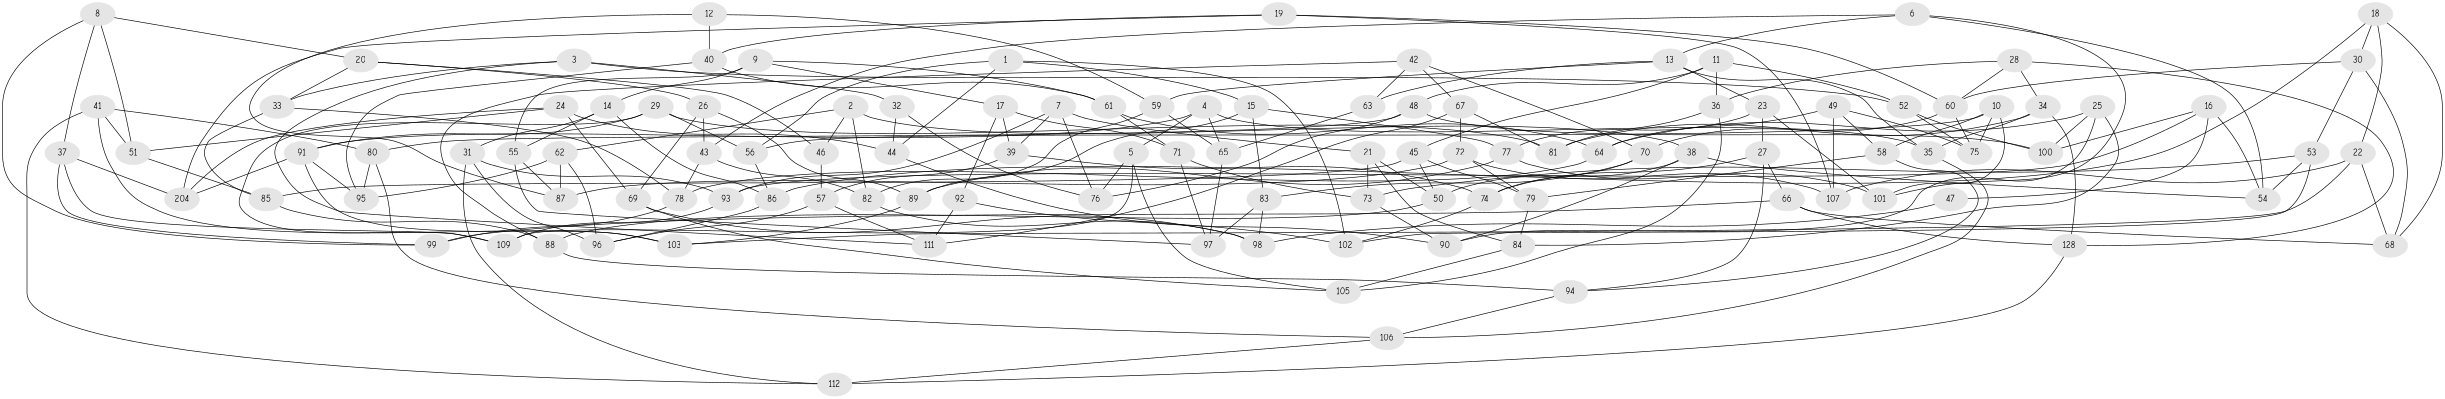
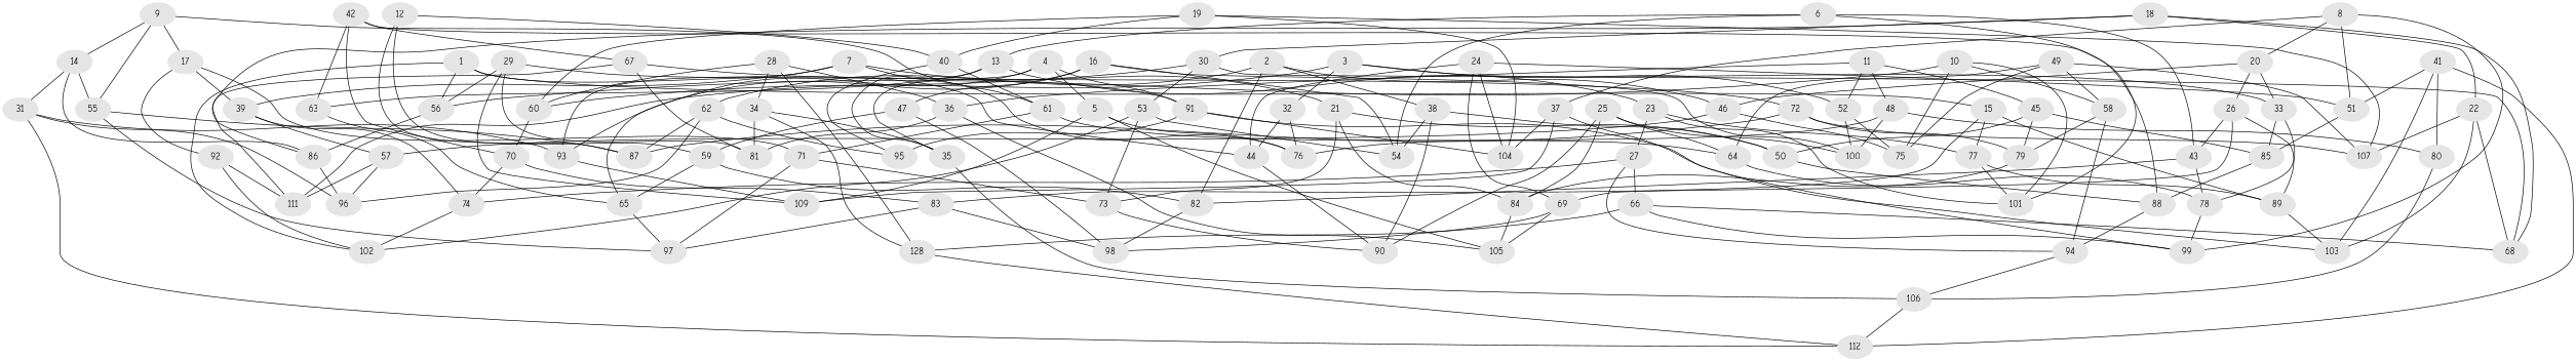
  graph {
    fontname="Comic Neue"
    node [color=gray90 fontname="Comic Neue" style=filled]
    edge [fontname="Comic Neue"]
    1
    15
    44
    56
    102
    77
    83
    89
    90
    86
    2
    38
    46
    62
    82
    54
    50
    75
    57
    87
    96
    95
    98
    3
    32
    33
    52
    111
    76
    78
    85
    100
    4
    5
    35
    65
    91
    105
    109
    12
    40
    59
    106
    97
    6
    13
    43
    101
    23
    63
    7
    21
    39
    93
    73
    84
    74
    8
    20
    37
    51
    99
    26
-   104 [label=204]
+   104
    9
    14
    17
    55
    61
    31
    71
    92
    64
    10
    58
    94
    79
    11
    36
    45
    48
    81
    80
    27
    n85 [label=112]
    103
    16
    47
    18
    22
    30
    68
    107
    60
    53
    19
    70
    69
    88
    66
    24
    25
    n103 [label=128]
    28
    34
    29
    41
    42
    67
    72
    49
    1 -- 15
    1 -- 44
    1 -- 56
    1 -- 102
    15 -- 77
    15 -- 83
    15 -- 89
    44 -- 90
    56 -- 86
    77 -- 89
    77 -- 101
    83 -- 98
    83 -- 97
    89 -- 103
    86 -- 96
    2 -- 38
    2 -- 46
    2 -- 62
    2 -- 82
    38 -- 90
    38 -- 54
    38 -- 50
-   60 -- 75
+   46 -- 75
    46 -- 57
    62 -- 87
    62 -- 96
    62 -- 95
    82 -- 98
    50 -- 88
    57 -- 96
    57 -- 111
    3 -- 32
    3 -- 33
    3 -- 52
    3 -- 111
    32 -- 44
    32 -- 76
    33 -- 78
    33 -- 85
    52 -- 75
    52 -- 100
    78 -- 99
    85 -- 88
    4 -- 5
    4 -- 35
    4 -- 65
    4 -- 91
    5 -- 76
    5 -- 105
    5 -- 109
    35 -- 106
    65 -- 97
    91 -- 95
    91 -- 104
    91 -- 103
    12 -- 87
    12 -- 40
    12 -- 59
    40 -- 95
    40 -- 61
    59 -- 82
    59 -- 65
    106 -- n85
    6 -- 54
    6 -- 13
    6 -- 43
    6 -- 101
    13 -- 35
    13 -- 23
    13 -- 63
    43 -- 82
    43 -- 78
    23 -- 77
    23 -- 101
    23 -- 27
    63 -- 65
    7 -- 76
    7 -- 21
    7 -- 39
    7 -- 93
    21 -- 50
    21 -- 73
    21 -- 84
    39 -- 57
    39 -- 74
    93 -- 109
    73 -- 90
    84 -- 105
    74 -- 102
    8 -- 20
    8 -- 37
    8 -- 51
    8 -- 99
    20 -- 46
    20 -- 33
    20 -- 26
    37 -- 109
    37 -- 99
    37 -- 104
    51 -- 85
    26 -- 89
    26 -- 43
    26 -- 69
    9 -- 14
    9 -- 17
    9 -- 55
    9 -- 61
    14 -- 86
    14 -- 55
    14 -- 31
    17 -- 39
    17 -- 71
    17 -- 92
    55 -- 87
    55 -- 97
    61 -- 71
    61 -- 64
    31 -- 96
    31 -- 93
    31 -- n85
    71 -- 97
    71 -- 73
    92 -- 102
    92 -- 111
    64 -- 78
    10 -- 56
    10 -- 75
    10 -- 101
    10 -- 58
    58 -- 94
    58 -- 79
    94 -- 106
    79 -- 84
    11 -- 52
    11 -- 36
    11 -- 45
    11 -- 48
    36 -- 105
    36 -- 81
    45 -- 50
    45 -- 85
    45 -- 79
    48 -- 76
    48 -- 100
    48 -- 80
-   80 -- 95
    80 -- 106
    27 -- 74
    27 -- 94
    27 -- 66
    16 -- 54
    16 -- 100
    16 -- 93
    16 -- 47
    47 -- 98
-   13 -- 59
+   47 -- 59
    18 -- 86
    18 -- 22
    18 -- 30
    18 -- 68
    22 -- 103
    22 -- 68
    22 -- 107
    30 -- 68
    30 -- 60
    30 -- 53
    60 -- 70
    53 -- 102
    53 -- 54
    53 -- 73
    19 -- 40
    19 -- 104
    19 -- 107
    19 -- 60
    70 -- 83
    70 -- 74
    69 -- 98
    69 -- 105
    88 -- 94
    66 -- 99
    66 -- 68
    66 -- n103
    24 -- 44
    24 -- 51
    24 -- 104
    24 -- 69
    25 -- 90
    25 -- 100
    25 -- 84
    25 -- 64
    n103 -- n85
    28 -- 36
    28 -- 60
    28 -- n103
    28 -- 34
    34 -- 35
    34 -- 81
    34 -- n103
    29 -- 56
    29 -- 91
    29 -- 109
    29 -- 81
    41 -- 51
    41 -- 80
    41 -- n85
    41 -- 103
    42 -- 63
    42 -- 70
    42 -- 88
    42 -- 67
    67 -- 111
    67 -- 81
    67 -- 72
    72 -- 87
    72 -- 79
    72 -- 107
    49 -- 75
    49 -- 64
    49 -- 58
    49 -- 107
  }
